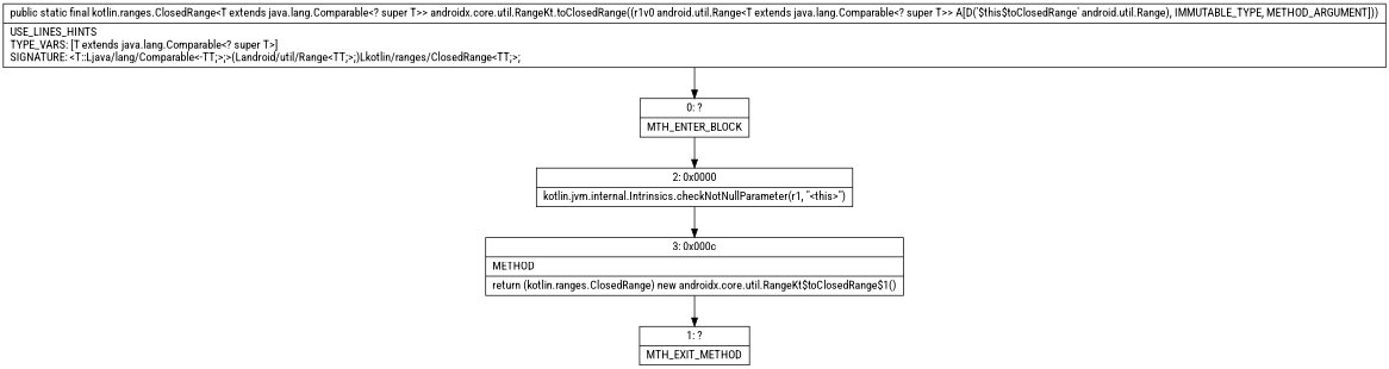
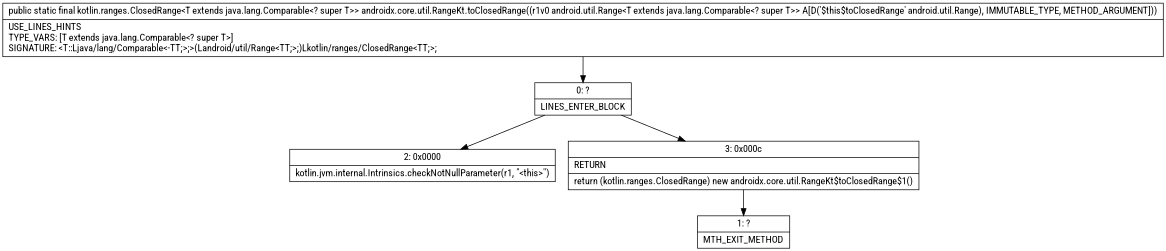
  digraph {
    fontname="Roboto Condensed"
    node [fontname="Roboto Condensed" shape=record]
    edge [fontname="Roboto Condensed"]
-   n1 [label="{0\:\ ?|MTH_ENTER_BLOCK\l}"]
+   n1 [label="{0\:\ ?|LINES_ENTER_BLOCK\l}"]
    n2 [label="{2\:\ 0x0000|kotlin.jvm.internal.Intrinsics.checkNotNullParameter(r1, \"\<this\>\")\l}"]
-   n3 [label="{3\:\ 0x000c|METHOD\l|return (kotlin.ranges.ClosedRange) new androidx.core.util.RangeKt$toClosedRange$1()\l}"]
+   n3 [label="{3\:\ 0x000c|RETURN\l|return (kotlin.ranges.ClosedRange) new androidx.core.util.RangeKt$toClosedRange$1()\l}"]
    n4 [label="{1\:\ ?|MTH_EXIT_METHOD\l}"]
    n5 [label="{public static final kotlin.ranges.ClosedRange\<T extends java.lang.Comparable\<? super T\>\> androidx.core.util.RangeKt.toClosedRange((r1v0 android.util.Range\<T extends java.lang.Comparable\<? super T\>\> A[D('$this$toClosedRange' android.util.Range), IMMUTABLE_TYPE, METHOD_ARGUMENT]))  | USE_LINES_HINTS\lTYPE_VARS: [T extends java.lang.Comparable\<? super T\>]\lSIGNATURE: \<T::Ljava\/lang\/Comparable\<\-TT;\>;\>(Landroid\/util\/Range\<TT;\>;)Lkotlin\/ranges\/ClosedRange\<TT;\>;\l}"]
    n1 -> n2
-   n2 -> n3
+   n1 -> n3
    n3 -> n4
    n5 -> n1
  }
